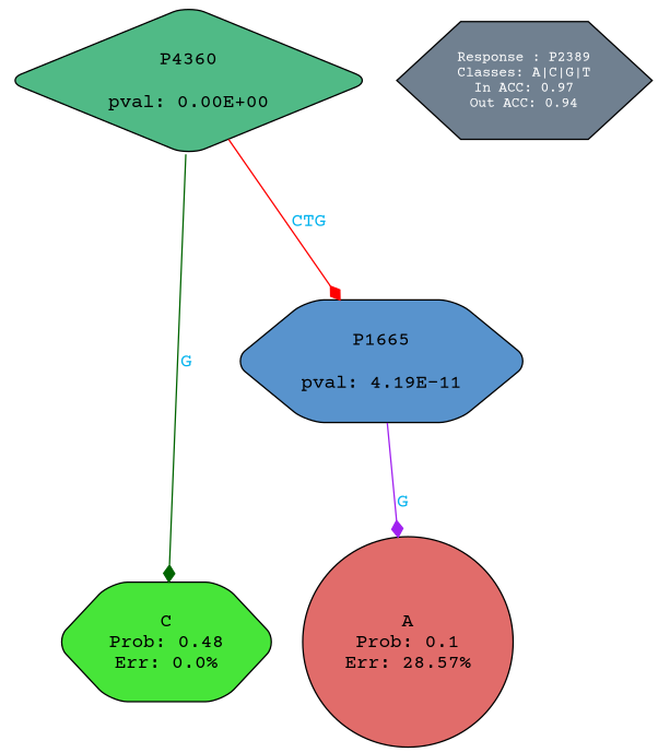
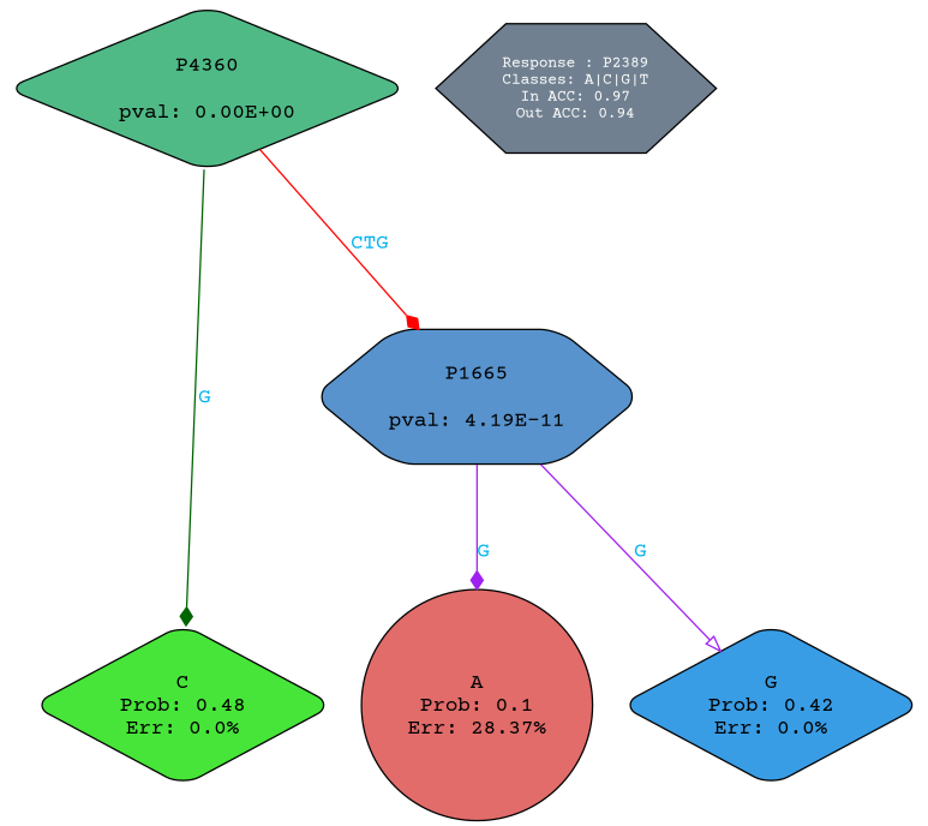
  digraph {
    fontname="Courier Prime"
    ranksep=equally
    splines=polylines
    node [color=black fontname="Courier Prime" shape=diamond style="filled, rounded"]
    edge [arrowhead=diamond color=purple fontcolor=deepskyblue2 fontname="Courier Prime"]
-   n1 [fillcolor="#47e539" label="C\nProb: 0.48\nErr: 0.0%" shape=hexagon]
-   n2 [fillcolor="#e16c6a" label="A\nProb: 0.1\nErr: 28.57%" shape=circle]
+   n1 [fillcolor="#47e539" label="C\nProb: 0.48\nErr: 0.0%"]
+   n2 [fillcolor="#e16c6a" label="A\nProb: 0.1\nErr: 28.37%" shape=circle]
+   n3 [fillcolor="#399de5" label="G\nProb: 0.42\nErr: 0.0%"]
    n4 [align=left fillcolor=slategray fontcolor=white fontsize=10 label="Response : P2389\nClasses: A|C|G|T\nIn ACC: 0.97\nOut ACC: 0.94\n" shape=hexagon style=filled]
    n5 [fillcolor="#50ba86" label="P4360\n\npval: 0.00E+00"]
    n6 [fillcolor="#5893cd" label="P1665\n\npval: 4.19E-11" shape=hexagon]
    subgraph sub_1 {
      rank=same
      n1
      n2
+     n3
    }
    subgraph sub_2 {
      rank=same
      n4
      n5
    }
    n5 -> n1 [color=darkgreen label=G]
    n5 -> n6 [color=red label=CTG]
    n6 -> n2 [label=G]
+   n6 -> n3 [arrowhead=onormal label=G]
  }
